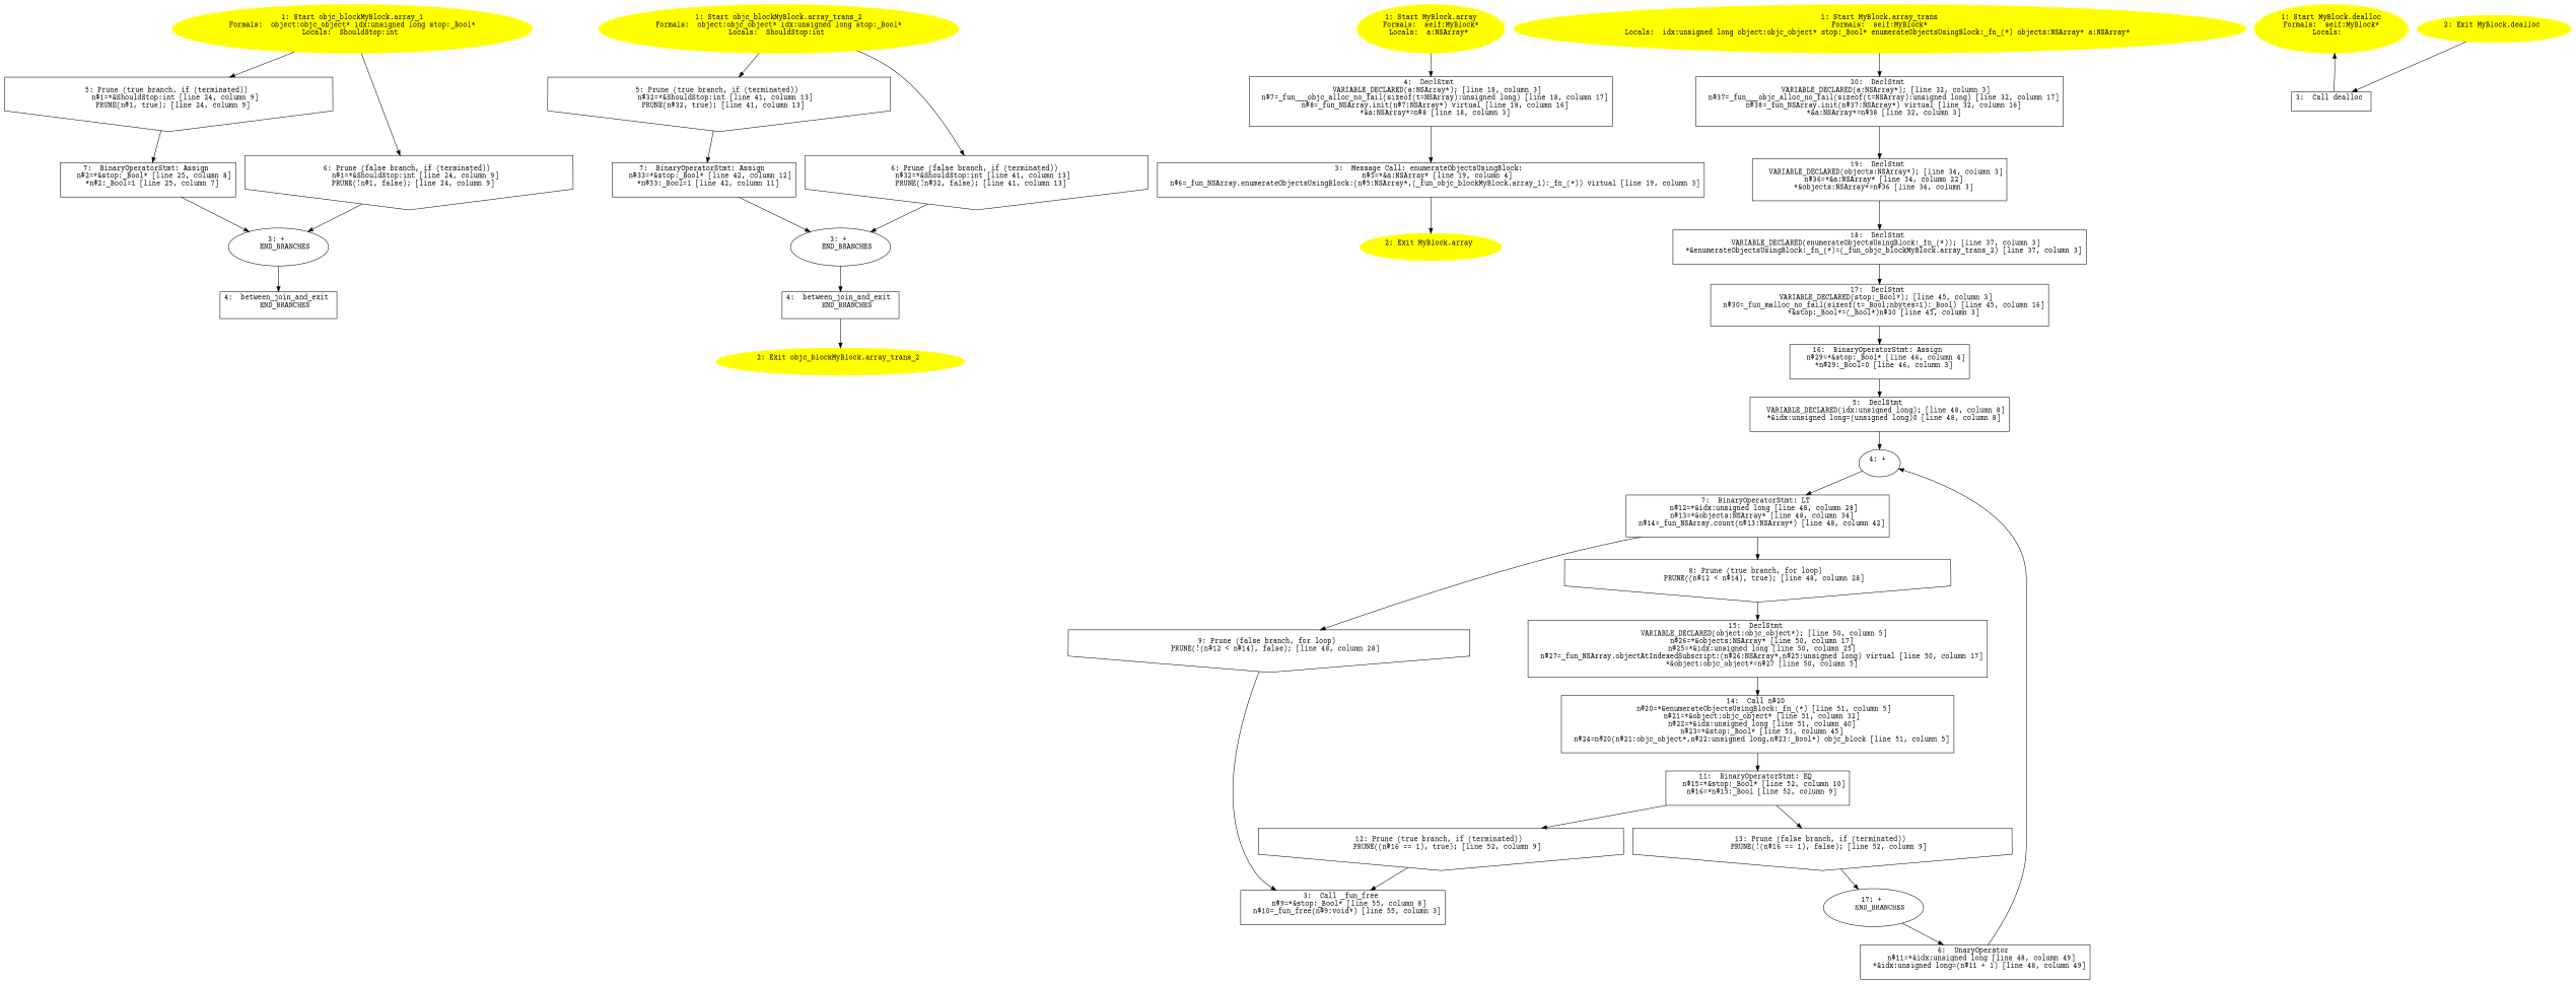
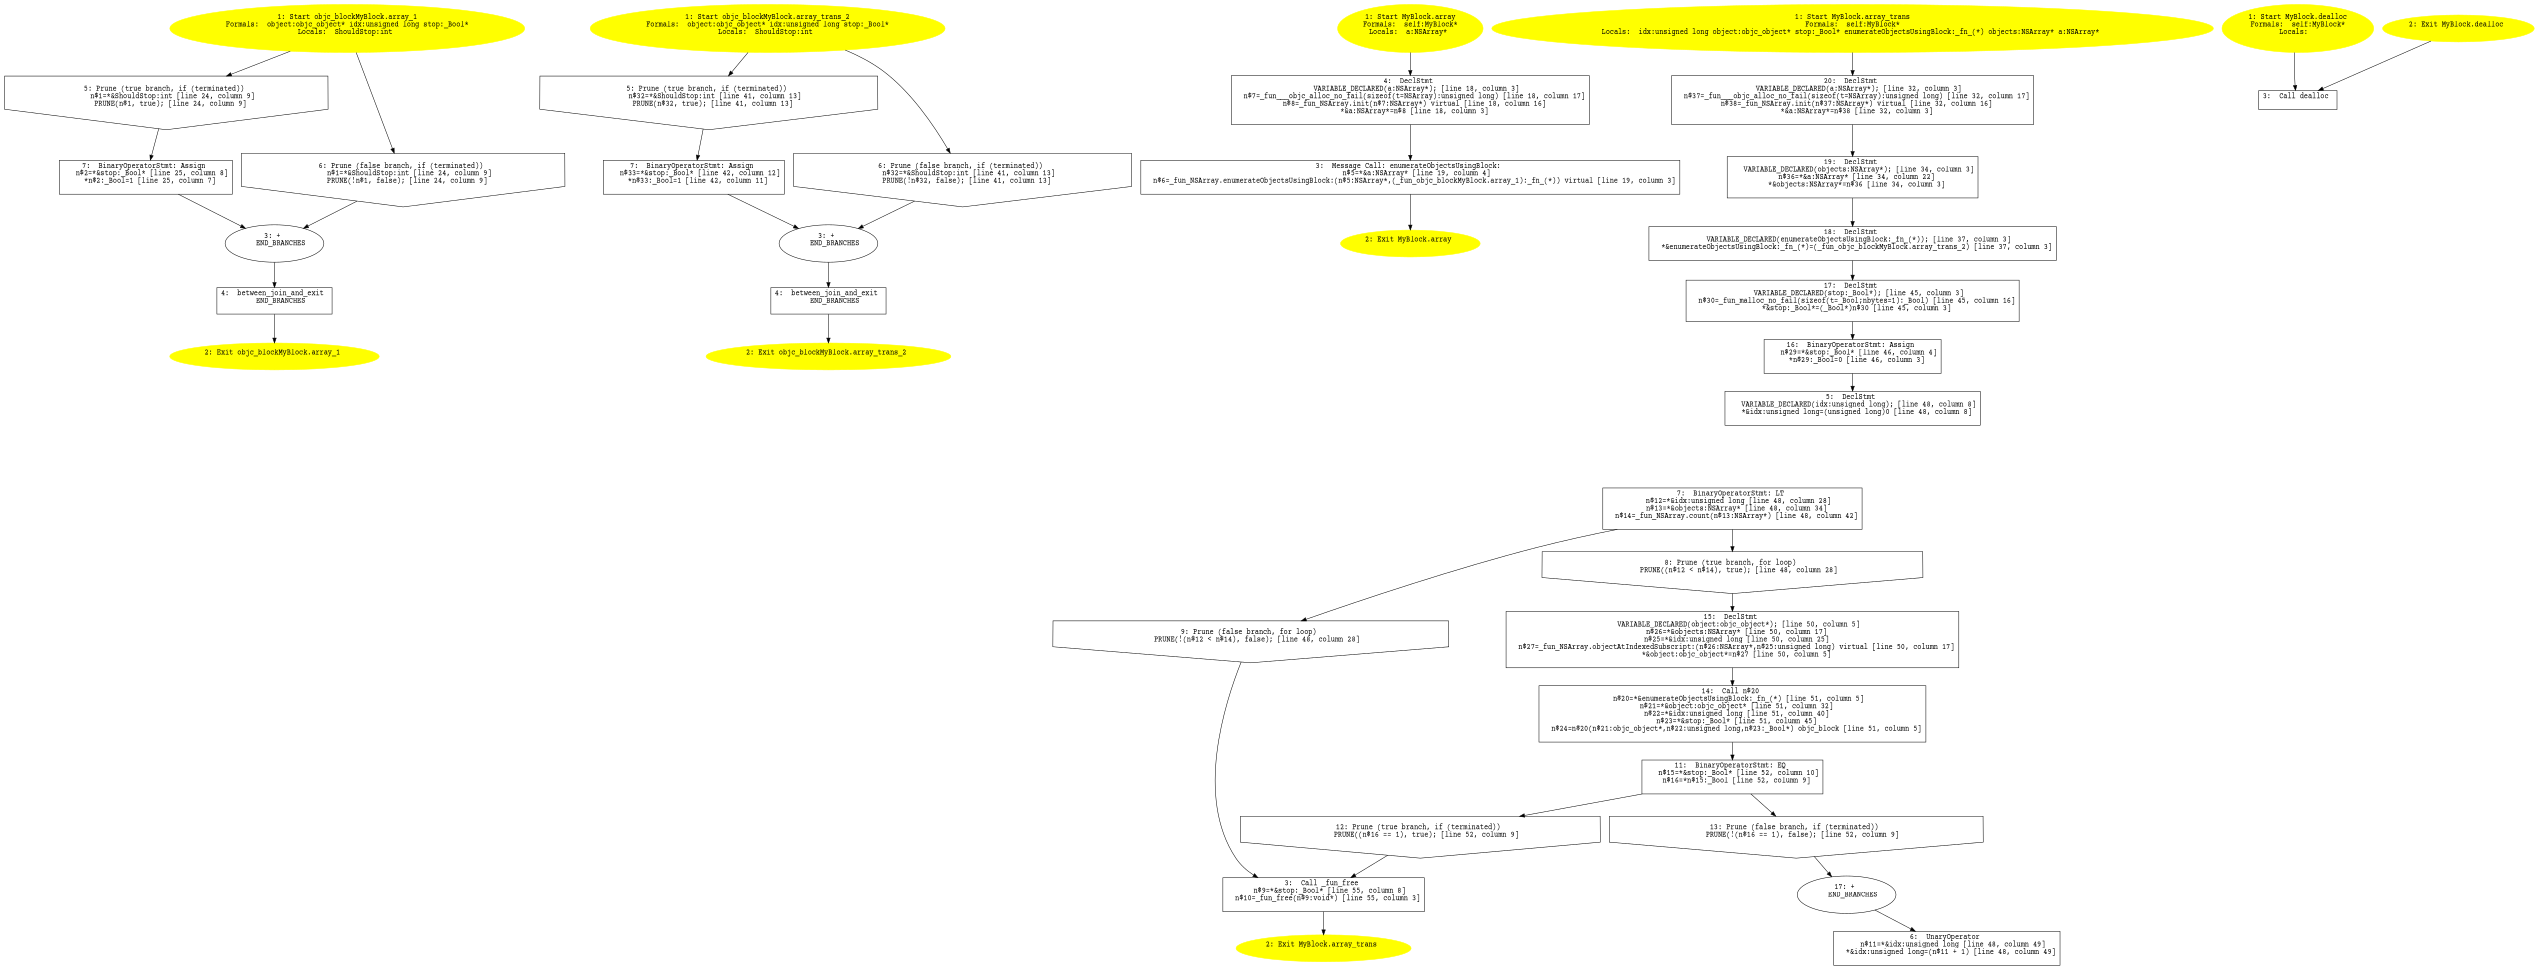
  digraph {
    fontname="Courier Prime"
    node [fontname="Courier Prime" shape=box]
    edge [fontname="Courier Prime"]
    n1 [color=yellow label="1: Start objc_blockMyBlock.array_1\nFormals:  object:objc_object* idx:unsigned long stop:_Bool*\nLocals:  ShouldStop:int \n  " style=filled shape=""]
    n2 [label="5: Prune (true branch, if (terminated)) \n   n$1=*&ShouldStop:int [line 24, column 9]\n  PRUNE(n$1, true); [line 24, column 9]\n " shape=invhouse]
    n3 [label="6: Prune (false branch, if (terminated)) \n   n$1=*&ShouldStop:int [line 24, column 9]\n  PRUNE(!n$1, false); [line 24, column 9]\n " shape=invhouse]
    n4 [label="7:  BinaryOperatorStmt: Assign \n   n$2=*&stop:_Bool* [line 25, column 8]\n  *n$2:_Bool=1 [line 25, column 7]\n "]
    n5 [label="3: + \n   END_BRANCHES\n " shape=""]
    n6 [label="4:  between_join_and_exit \n   END_BRANCHES\n "]
+   n7 [color=yellow label="2: Exit objc_blockMyBlock.array_1 \n  " style=filled shape=""]
    n8 [color=yellow label="1: Start objc_blockMyBlock.array_trans_2\nFormals:  object:objc_object* idx:unsigned long stop:_Bool*\nLocals:  ShouldStop:int \n  " style=filled shape=""]
    n9 [label="5: Prune (true branch, if (terminated)) \n   n$32=*&ShouldStop:int [line 41, column 13]\n  PRUNE(n$32, true); [line 41, column 13]\n " shape=invhouse]
    n10 [label="6: Prune (false branch, if (terminated)) \n   n$32=*&ShouldStop:int [line 41, column 13]\n  PRUNE(!n$32, false); [line 41, column 13]\n " shape=invhouse]
    n11 [label="7:  BinaryOperatorStmt: Assign \n   n$33=*&stop:_Bool* [line 42, column 12]\n  *n$33:_Bool=1 [line 42, column 11]\n "]
    n12 [label="3: + \n   END_BRANCHES\n " shape=""]
    n13 [label="4:  between_join_and_exit \n   END_BRANCHES\n "]
    n14 [color=yellow label="2: Exit objc_blockMyBlock.array_trans_2 \n  " style=filled shape=""]
    n15 [color=yellow label="1: Start MyBlock.array\nFormals:  self:MyBlock*\nLocals:  a:NSArray* \n  " style=filled shape=""]
    n16 [label="4:  DeclStmt \n   VARIABLE_DECLARED(a:NSArray*); [line 18, column 3]\n  n$7=_fun___objc_alloc_no_fail(sizeof(t=NSArray):unsigned long) [line 18, column 17]\n  n$8=_fun_NSArray.init(n$7:NSArray*) virtual [line 18, column 16]\n  *&a:NSArray*=n$8 [line 18, column 3]\n "]
    n17 [label="3:  Message Call: enumerateObjectsUsingBlock: \n   n$5=*&a:NSArray* [line 19, column 4]\n  n$6=_fun_NSArray.enumerateObjectsUsingBlock:(n$5:NSArray*,(_fun_objc_blockMyBlock.array_1):_fn_(*)) virtual [line 19, column 3]\n "]
    n18 [color=yellow label="2: Exit MyBlock.array \n  " style=filled shape=""]
    n19 [color=yellow label="1: Start MyBlock.array_trans\nFormals:  self:MyBlock*\nLocals:  idx:unsigned long object:objc_object* stop:_Bool* enumerateObjectsUsingBlock:_fn_(*) objects:NSArray* a:NSArray* \n  " style=filled shape=""]
    n20 [label="20:  DeclStmt \n   VARIABLE_DECLARED(a:NSArray*); [line 32, column 3]\n  n$37=_fun___objc_alloc_no_fail(sizeof(t=NSArray):unsigned long) [line 32, column 17]\n  n$38=_fun_NSArray.init(n$37:NSArray*) virtual [line 32, column 16]\n  *&a:NSArray*=n$38 [line 32, column 3]\n "]
    n21 [label="19:  DeclStmt \n   VARIABLE_DECLARED(objects:NSArray*); [line 34, column 3]\n  n$36=*&a:NSArray* [line 34, column 22]\n  *&objects:NSArray*=n$36 [line 34, column 3]\n "]
    n22 [label="18:  DeclStmt \n   VARIABLE_DECLARED(enumerateObjectsUsingBlock:_fn_(*)); [line 37, column 3]\n  *&enumerateObjectsUsingBlock:_fn_(*)=(_fun_objc_blockMyBlock.array_trans_2) [line 37, column 3]\n "]
+   n23 [color=yellow label="2: Exit MyBlock.array_trans \n  " style=filled shape=""]
    n24 [label="3:  Call _fun_free \n   n$9=*&stop:_Bool* [line 55, column 8]\n  n$10=_fun_free(n$9:void*) [line 55, column 3]\n "]
-   n25 [label="4: + \n  " shape=""]
    n26 [label="7:  BinaryOperatorStmt: LT \n   n$12=*&idx:unsigned long [line 48, column 28]\n  n$13=*&objects:NSArray* [line 48, column 34]\n  n$14=_fun_NSArray.count(n$13:NSArray*) [line 48, column 42]\n "]
    n27 [label="8: Prune (true branch, for loop) \n   PRUNE((n$12 < n$14), true); [line 48, column 28]\n " shape=invhouse]
    n28 [label="9: Prune (false branch, for loop) \n   PRUNE(!(n$12 < n$14), false); [line 48, column 28]\n " shape=invhouse]
    n29 [label="15:  DeclStmt \n   VARIABLE_DECLARED(object:objc_object*); [line 50, column 5]\n  n$26=*&objects:NSArray* [line 50, column 17]\n  n$25=*&idx:unsigned long [line 50, column 25]\n  n$27=_fun_NSArray.objectAtIndexedSubscript:(n$26:NSArray*,n$25:unsigned long) virtual [line 50, column 17]\n  *&object:objc_object*=n$27 [line 50, column 5]\n "]
    n30 [label="5:  DeclStmt \n   VARIABLE_DECLARED(idx:unsigned long); [line 48, column 8]\n  *&idx:unsigned long=(unsigned long)0 [line 48, column 8]\n "]
    n31 [label="6:  UnaryOperator \n   n$11=*&idx:unsigned long [line 48, column 49]\n  *&idx:unsigned long=(n$11 + 1) [line 48, column 49]\n "]
    n32 [label="14:  Call n$20 \n   n$20=*&enumerateObjectsUsingBlock:_fn_(*) [line 51, column 5]\n  n$21=*&object:objc_object* [line 51, column 32]\n  n$22=*&idx:unsigned long [line 51, column 40]\n  n$23=*&stop:_Bool* [line 51, column 45]\n  n$24=n$20(n$21:objc_object*,n$22:unsigned long,n$23:_Bool*) objc_block [line 51, column 5]\n "]
    n33 [label="11:  BinaryOperatorStmt: EQ \n   n$15=*&stop:_Bool* [line 52, column 10]\n  n$16=*n$15:_Bool [line 52, column 9]\n "]
    n34 [label="17: + \n   END_BRANCHES\n " shape=""]
    n35 [label="12: Prune (true branch, if (terminated)) \n   PRUNE((n$16 == 1), true); [line 52, column 9]\n " shape=invhouse]
    n36 [label="13: Prune (false branch, if (terminated)) \n   PRUNE(!(n$16 == 1), false); [line 52, column 9]\n " shape=invhouse]
    n37 [label="16:  BinaryOperatorStmt: Assign \n   n$29=*&stop:_Bool* [line 46, column 4]\n  *n$29:_Bool=0 [line 46, column 3]\n "]
    n38 [label="17:  DeclStmt \n   VARIABLE_DECLARED(stop:_Bool*); [line 45, column 3]\n  n$30=_fun_malloc_no_fail(sizeof(t=_Bool;nbytes=1):_Bool) [line 45, column 16]\n  *&stop:_Bool*=(_Bool*)n$30 [line 45, column 3]\n "]
    n39 [color=yellow label="1: Start MyBlock.dealloc\nFormals:  self:MyBlock*\nLocals:  \n  " style=filled shape=""]
    n40 [label="3:  Call dealloc \n  "]
    n41 [color=yellow label="2: Exit MyBlock.dealloc \n  " style=filled shape=""]
    n1 -> n2
    n1 -> n3
    n2 -> n4
    n3 -> n5
    n4 -> n5
    n5 -> n6
+   n6 -> n7
    n8 -> n9
    n8 -> n10
    n9 -> n11
    n10 -> n12
    n11 -> n12
    n12 -> n13
    n13 -> n14
    n15 -> n16
    n16 -> n17
    n17 -> n18
    n19 -> n20
    n20 -> n21
    n21 -> n22
    n22 -> n38
-   n25 -> n26
+   n24 -> n23
    n26 -> n27
    n26 -> n28
    n27 -> n29
    n28 -> n24
    n29 -> n32
-   n30 -> n25
-   n31 -> n25
    n32 -> n33
    n33 -> n35
    n33 -> n36
    n34 -> n31
    n35 -> n24
    n36 -> n34
    n37 -> n30
    n38 -> n37
-   n40 -> n39
+   n39 -> n40
    n41 -> n40
  }
